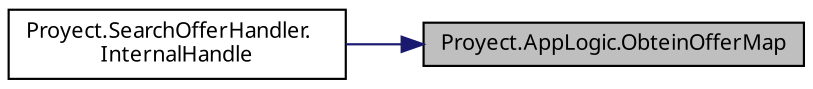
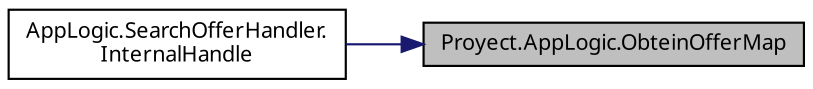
  digraph {
    rankdir=RL
    fontname="Noto Sans"
    node [color=black fontname="Noto Sans" fontsize=10 shape=record style=filled]
    n1 [fillcolor=grey75 fontcolor=black height=0.2 label="Proyect.AppLogic.ObteinOfferMap" width=0.4]
-   n2 [fillcolor=white height=0.2 label="Proyect.SearchOfferHandler.\lInternalHandle" width=0.4]
+   n2 [fillcolor=white height=0.2 label="AppLogic.SearchOfferHandler.\lInternalHandle" width=0.4]
    n1 -> n2 [color=midnightblue dir=back fontname="Noto Sans" fontsize=10 labelfontname=Helvetica labelfontsize=10 style=solid]
  }
